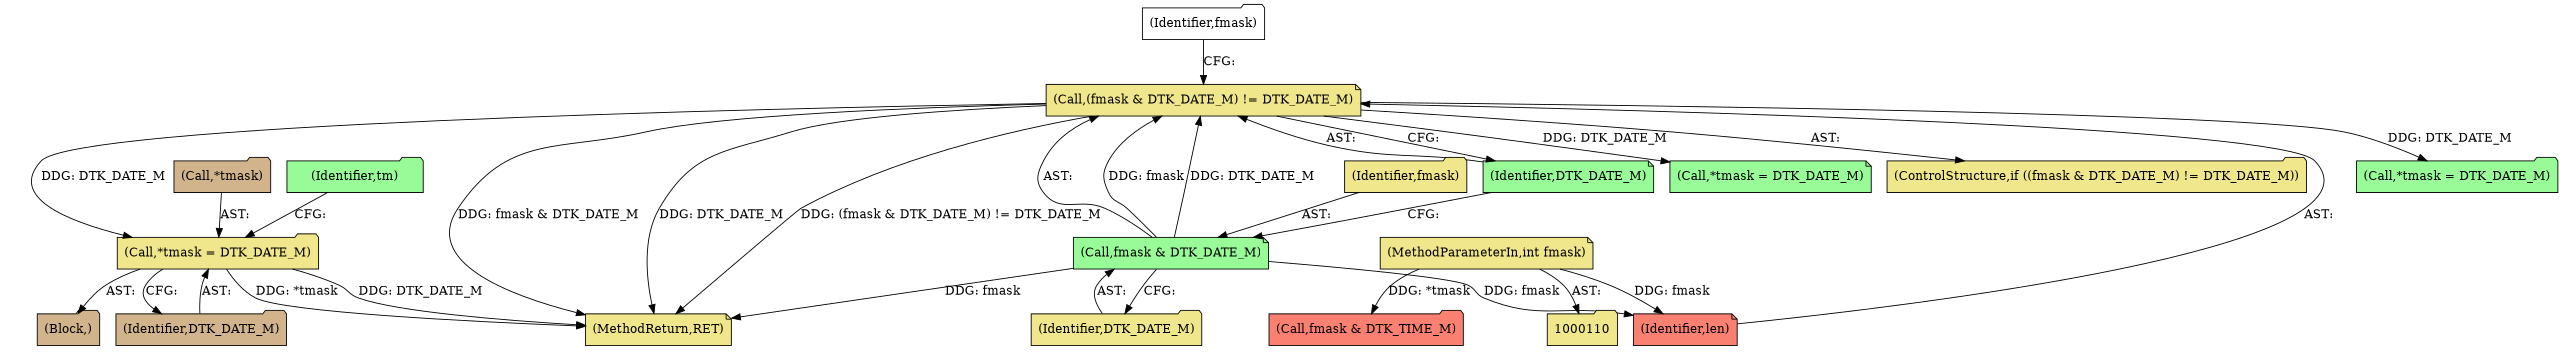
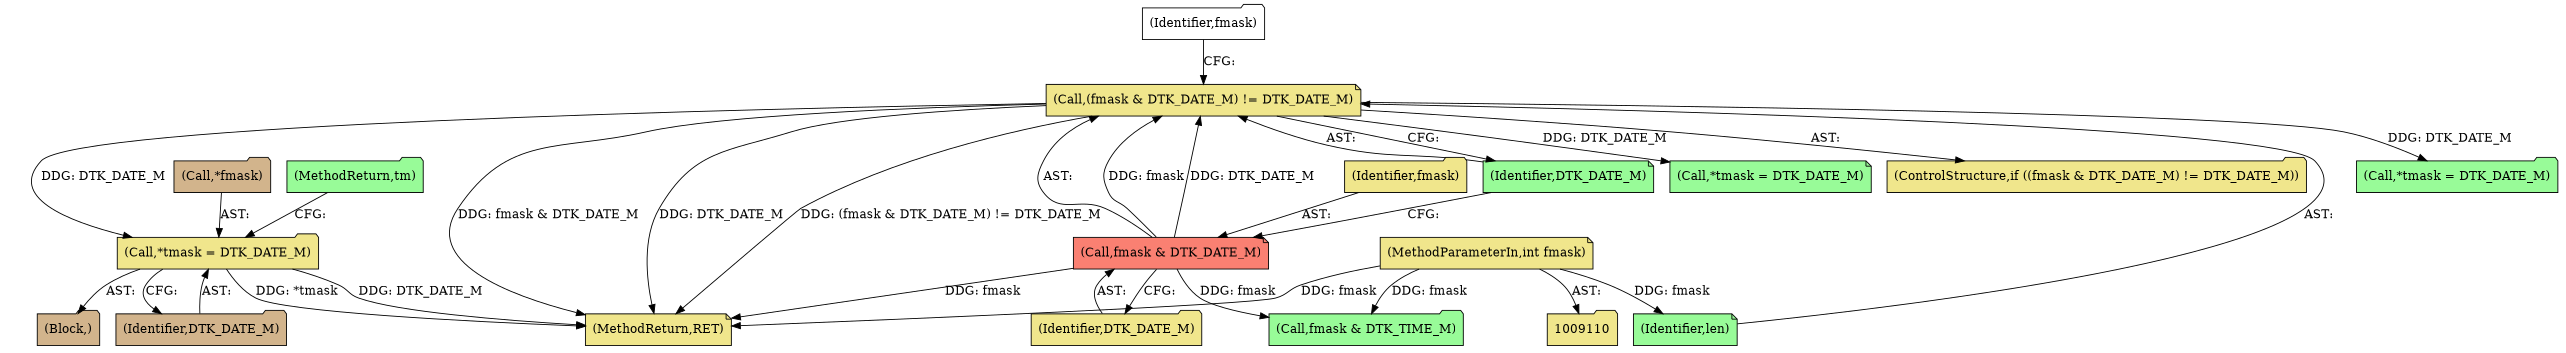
  digraph {
    node [fillcolor=khaki shape=folder style=filled]
    n1 [label="(Call,*tmask = DTK_DATE_M)"]
    n2 [fillcolor=tan label="(Block,)"]
    n3 [fillcolor=tan label="(Identifier,DTK_DATE_M)"]
    n4 [label="(MethodReturn,RET)" shape=note]
    n5 [label="(Call,(fmask & DTK_DATE_M) != DTK_DATE_M)" shape=note]
    n6 [fillcolor=palegreen label="(Call,*tmask = DTK_DATE_M)" shape=note]
    n7 [label="(ControlStructure,if ((fmask & DTK_DATE_M) != DTK_DATE_M))"]
    n8 [fillcolor=palegreen label="(Identifier,DTK_DATE_M)" shape=note]
    n9 [fillcolor=palegreen label="(Call,*tmask = DTK_DATE_M)"]
-   n10 [fillcolor=palegreen label="(Call,fmask & DTK_DATE_M)" shape=note]
+   n10 [fillcolor=salmon label="(Call,fmask & DTK_DATE_M)" shape=note]
    n11 [label="(Identifier,DTK_DATE_M)"]
-   n12 [fillcolor=salmon label="(Call,fmask & DTK_TIME_M)"]
+   n12 [fillcolor=palegreen label="(Call,fmask & DTK_TIME_M)"]
    n13 [label="(MethodParameterIn,int fmask)" shape=note]
-   1000110
-   n15 [fillcolor=salmon label="(Identifier,len)" shape=note]
-   n16 [fillcolor=tan label="(Call,*tmask)"]
-   n17 [fillcolor=palegreen label="(Identifier,tm)"]
+   1000110 [label=1009110]
+   n15 [fillcolor=palegreen label="(Identifier,len)" shape=note]
+   n16 [fillcolor=tan label="(Call,*fmask)"]
+   n17 [fillcolor=palegreen label="(MethodReturn,tm)"]
    n18 [fillcolor=white label="(Identifier,fmask)"]
    n19 [label="(Identifier,fmask)"]
    n1 -> n2 [label="AST: "]
    n1 -> n3 [label="CFG: "]
    n1 -> n4 [label="DDG: *tmask"]
    n1 -> n4 [label="DDG: DTK_DATE_M"]
    n3 -> n1 [label="AST: "]
    n5 -> n1 [label="DDG: DTK_DATE_M"]
    n5 -> n4 [label="DDG: fmask & DTK_DATE_M"]
    n5 -> n4 [label="DDG: DTK_DATE_M"]
    n5 -> n4 [label="DDG: (fmask & DTK_DATE_M) != DTK_DATE_M"]
    n5 -> n6 [label="DDG: DTK_DATE_M"]
    n5 -> n7 [label="AST: "]
    n5 -> n8 [label="CFG: "]
    n5 -> n9 [label="DDG: DTK_DATE_M"]
    n8 -> n5 [label="AST: "]
    n8 -> n10 [label="CFG: "]
    n10 -> n4 [label="DDG: fmask"]
    n10 -> n5 [label="AST: "]
    n10 -> n5 [label="DDG: fmask"]
    n10 -> n5 [label="DDG: DTK_DATE_M"]
    n10 -> n11 [label="CFG: "]
-   n10 -> n15 [label="DDG: fmask"]
+   n10 -> n12 [label="DDG: fmask"]
    n11 -> n10 [label="AST: "]
-   n13 -> n12 [label="DDG: *tmask"]
+   n13 -> n4 [label="DDG: fmask"]
+   n13 -> n12 [label="DDG: fmask"]
    n13 -> 1000110 [label="AST: "]
    n13 -> n15 [label="DDG: fmask"]
    n15 -> n5 [label="AST: "]
    n16 -> n1 [label="AST: "]
    n17 -> n1 [label="CFG: "]
    n18 -> n5 [label="CFG: "]
    n19 -> n10 [label="AST: "]
  }
